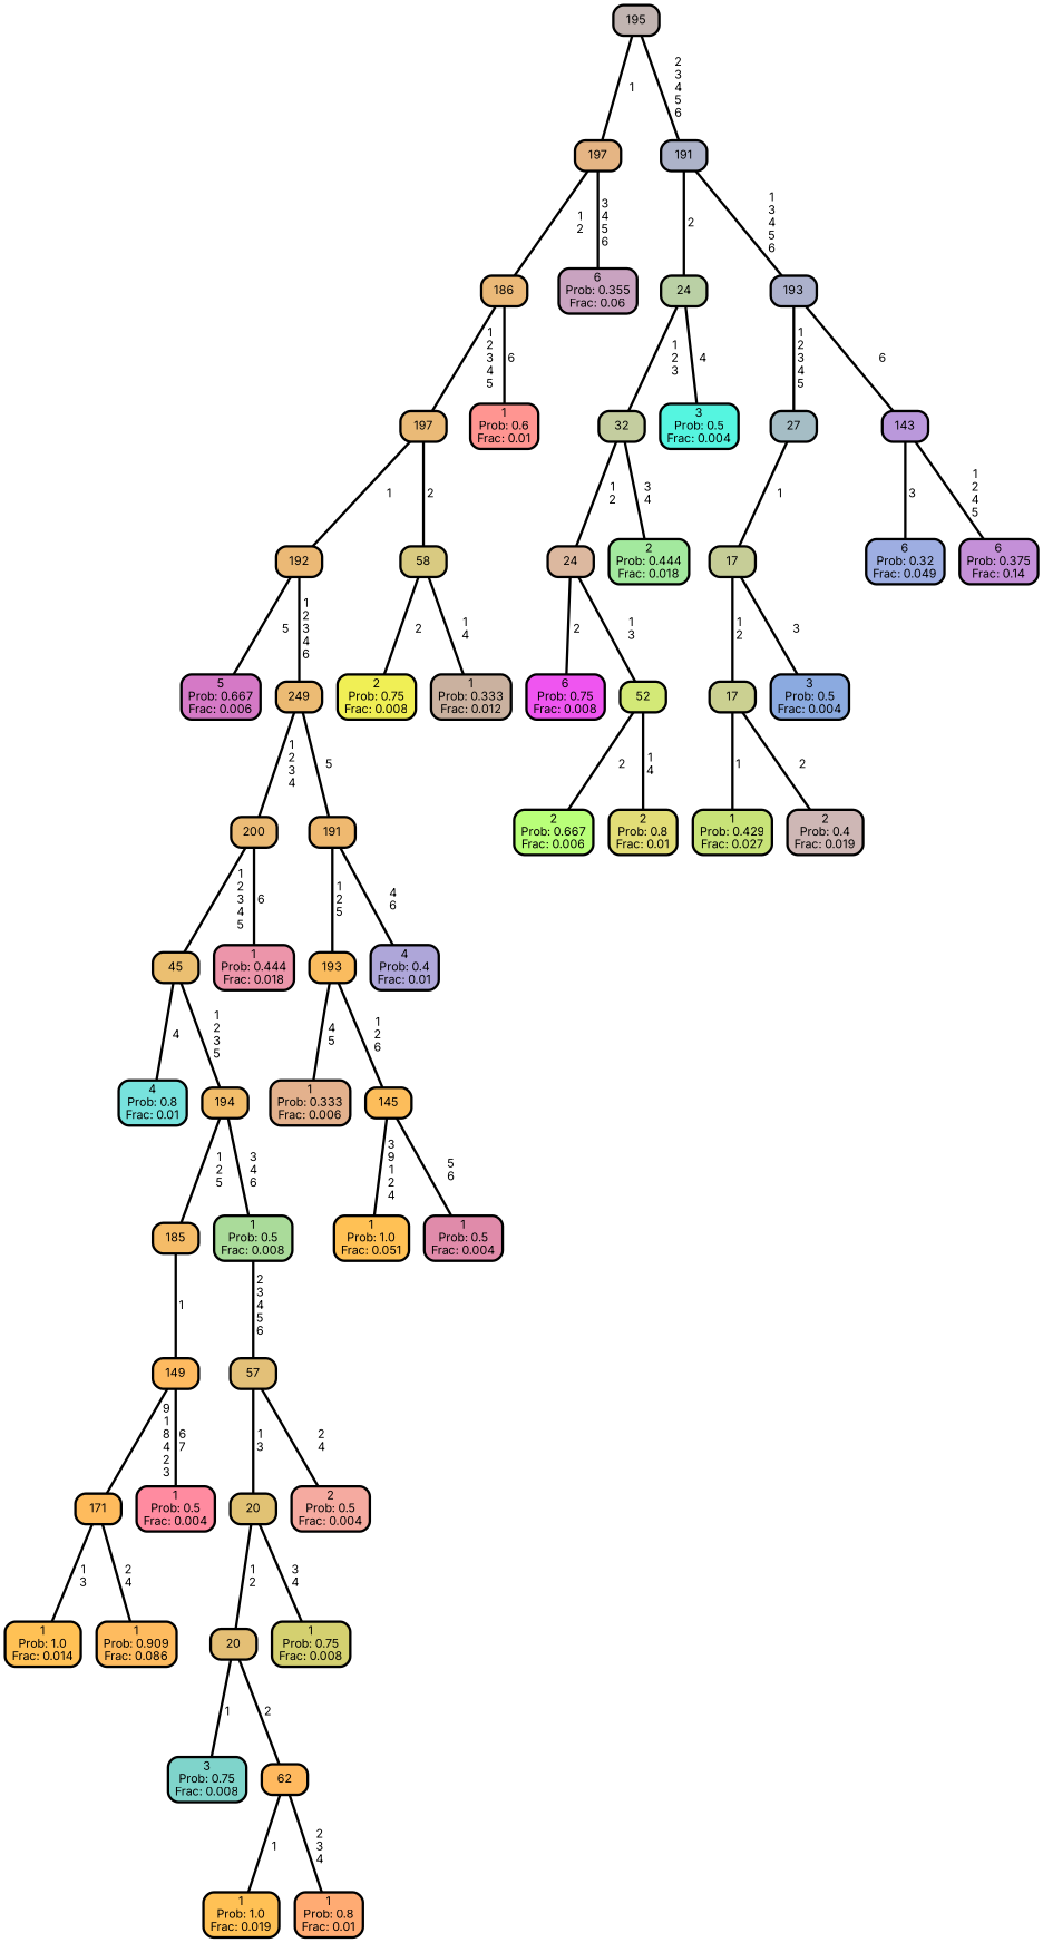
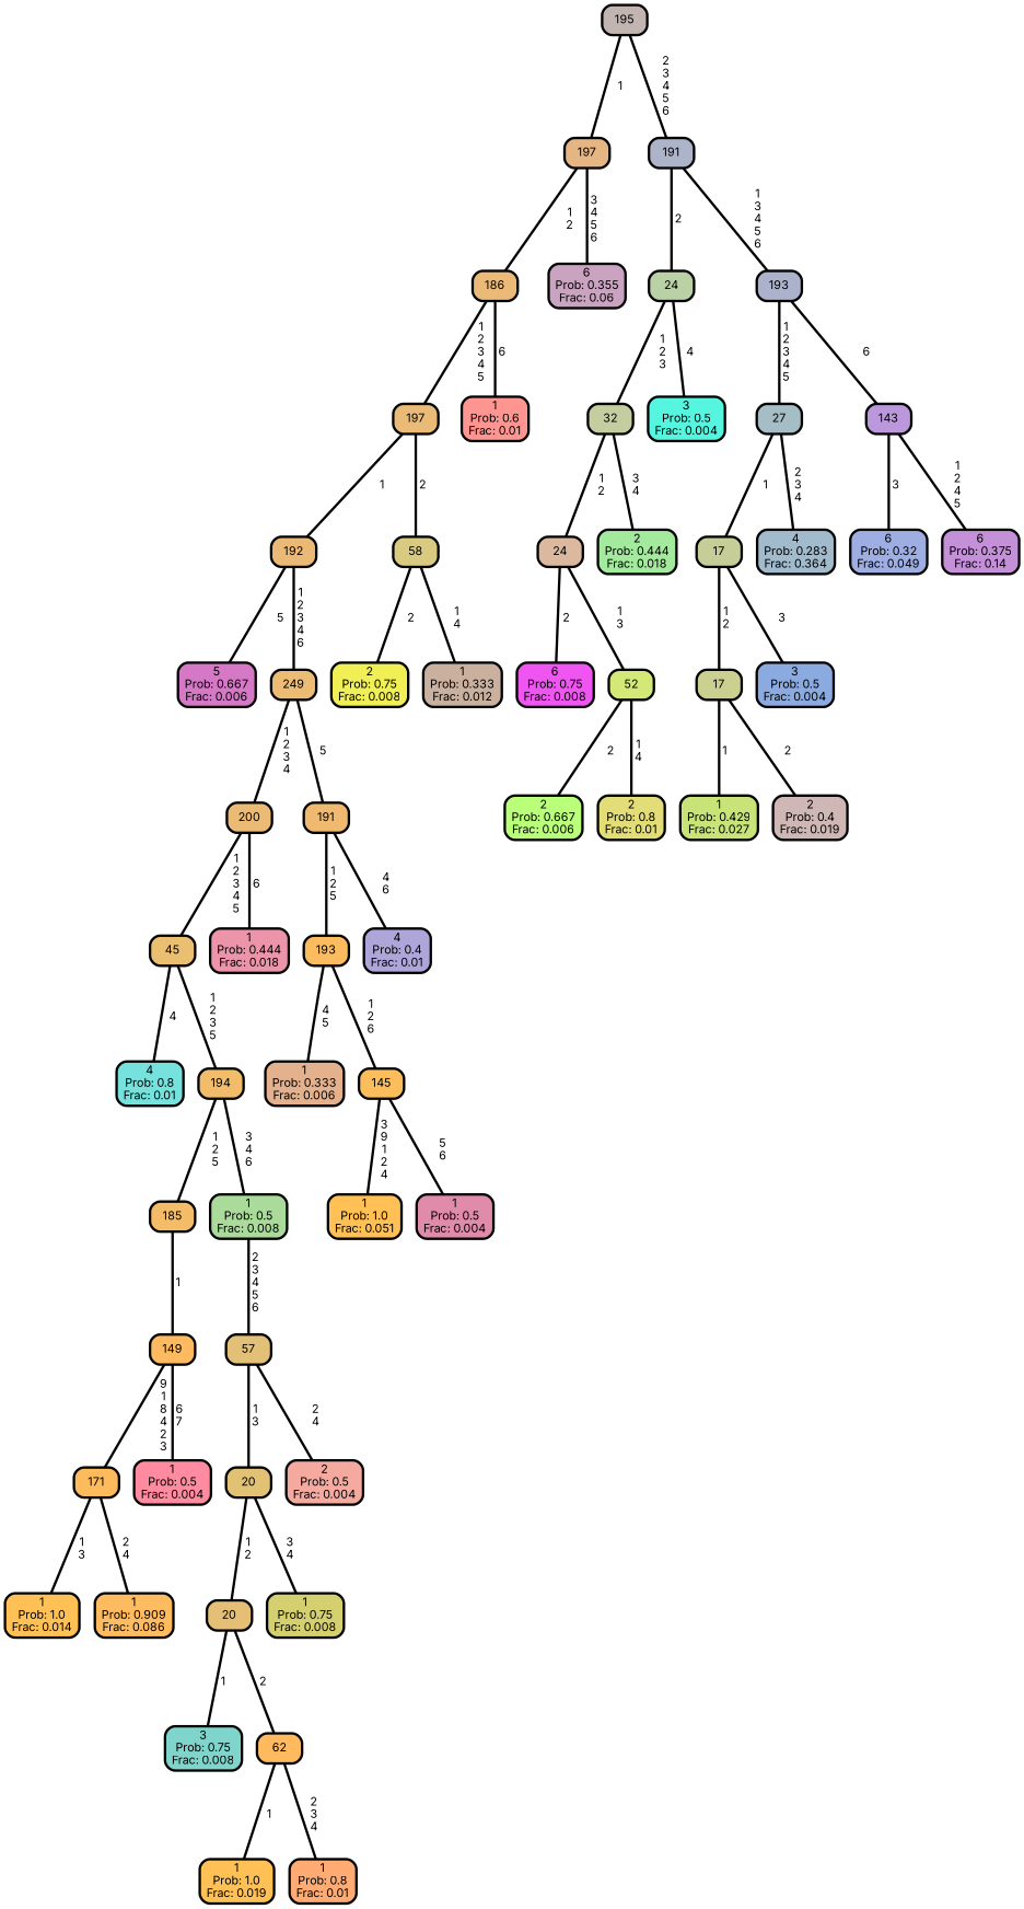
  graph {
    fontname=Inter
    ranksep="0 equally"
    splines=straight
    node [color=black fillcolor="#ffc155" fontcolor=black fontname=Inter penwidth=3 shape=box style="filled, rounded"]
    edge [color=black fontname=Inter penwidth=3]
    n1 [fillcolor="#d579c6" label="5\nProb: 0.667\nFrac: 0.006"]
    n2 [fillcolor="#ebb976" label=192]
    n3 [fillcolor="#ecbb74" label=249]
    n4 [fillcolor="#ebbb76" label=200]
    n5 [fillcolor="#efb970" label=191]
    n6 [fillcolor="#77e2dd" label="4\nProb: 0.8\nFrac: 0.01"]
    n7 [fillcolor="#ebbf71" label=45]
    n8 [fillcolor="#f2bd6a" label=194]
    n9 [fillcolor="#f5bc68" label=185]
    n10 [fillcolor="#aadb9a" label="1\nProb: 0.5\nFrac: 0.008"]
    n11 [label="1\nProb: 1.0\nFrac: 0.014"]
    n12 [fillcolor="#febb5d" label=171]
    n13 [fillcolor="#febb5f" label="1\nProb: 0.909\nFrac: 0.086"]
    n14 [fillcolor="#feba60" label=149]
    n15 [fillcolor="#ff8ba0" label="1\nProb: 0.5\nFrac: 0.004"]
    n16 [fillcolor="#e3c078" label=57]
    n17 [fillcolor="#e1c274" label=20]
    n18 [fillcolor="#f5aaa0" label="2\nProb: 0.5\nFrac: 0.004"]
    n19 [fillcolor="#7fd4cb" label="3\nProb: 0.75\nFrac: 0.008"]
    n20 [fillcolor="#e4bf75" label=20]
    n21 [fillcolor="#ffb95f" label=62]
    n22 [label="1\nProb: 1.0\nFrac: 0.019"]
    n23 [fillcolor="#ffab73" label="1\nProb: 0.8\nFrac: 0.01"]
    n24 [fillcolor="#d4d070" label="1\nProb: 0.75\nFrac: 0.008"]
    n25 [fillcolor="#ec95aa" label="1\nProb: 0.444\nFrac: 0.018"]
    n26 [fillcolor="#fabc5f" label=193]
    n27 [fillcolor="#aea6d9" label="4\nProb: 0.4\nFrac: 0.01"]
    n28 [fillcolor="#e3b18d" label="1\nProb: 0.333\nFrac: 0.006"]
    n29 [fillcolor="#fcbd5b" label=145]
    n30 [label="1\nProb: 1.0\nFrac: 0.051"]
    n31 [fillcolor="#e08baa" label="1\nProb: 0.5\nFrac: 0.004"]
    n32 [fillcolor="#eaba77" label=197]
    n33 [fillcolor="#d9ca81" label=58]
    n34 [fillcolor="#f0ef55" label="2\nProb: 0.75\nFrac: 0.008"]
    n35 [fillcolor="#cab19f" label="1\nProb: 0.333\nFrac: 0.012"]
    n36 [fillcolor="#ebb978" label=186]
    n37 [fillcolor="#ff9591" label="1\nProb: 0.6\nFrac: 0.01"]
    n38 [fillcolor="#e5b584" label=197]
    n39 [fillcolor="#c9a3c0" label="6\nProb: 0.355\nFrac: 0.06"]
    n40 [fillcolor="#c1b4b1" label=195]
    n41 [fillcolor="#adb3c9" label=191]
    n42 [fillcolor="#bad0a5" label=24]
    n43 [fillcolor="#acb1cc" label=193]
    n44 [fillcolor="#ef55f0" label="6\nProb: 0.75\nFrac: 0.008"]
    n45 [fillcolor="#dcb89f" label=24]
    n46 [fillcolor="#d3e977" label=52]
    n47 [fillcolor="#b9ff79" label="2\nProb: 0.667\nFrac: 0.006"]
    n48 [fillcolor="#e2dd77" label="2\nProb: 0.8\nFrac: 0.01"]
    n49 [fillcolor="#c4cd9f" label=32]
    n50 [fillcolor="#a3e99e" label="2\nProb: 0.444\nFrac: 0.018"]
    n51 [fillcolor="#55f5e0" label="3\nProb: 0.5\nFrac: 0.004"]
    n52 [fillcolor="#a5bdc5" label=27]
    n53 [fillcolor="#ba98db" label=143]
    n54 [fillcolor="#c8e378" label="1\nProb: 0.429\nFrac: 0.027"]
    n55 [fillcolor="#cbd091" label=17]
    n56 [fillcolor="#ceb7b5" label="2\nProb: 0.4\nFrac: 0.019"]
    n57 [fillcolor="#c6cd97" label=17]
    n58 [fillcolor="#8baae0" label="3\nProb: 0.5\nFrac: 0.004"]
+   n59 [fillcolor="#a1bacc" label="4\nProb: 0.283\nFrac: 0.364"]
    n60 [fillcolor="#9eaee2" label="6\nProb: 0.32\nFrac: 0.049"]
    n61 [fillcolor="#c490d8" label="6\nProb: 0.375\nFrac: 0.14"]
    subgraph sub_1 {
      rank=same
    }
    n2 -- n1 [label=" 5"]
    n2 -- n3 [label=" 1\n 2\n 3\n 4\n 6"]
    n3 -- n4 [label=" 1\n 2\n 3\n 4"]
    n3 -- n5 [label=" 5"]
    n4 -- n7 [label=" 1\n 2\n 3\n 4\n 5"]
    n4 -- n25 [label=" 6"]
    n5 -- n26 [label=" 1\n 2\n 5"]
    n5 -- n27 [label=" 4\n 6"]
    n7 -- n6 [label=" 4"]
    n7 -- n8 [label=" 1\n 2\n 3\n 5"]
    n8 -- n9 [label=" 1\n 2\n 5"]
    n8 -- n10 [label=" 3\n 4\n 6"]
    n9 -- n14 [label=" 1"]
    n10 -- n16 [label=" 2\n 3\n 4\n 5\n 6"]
    n12 -- n11 [label=" 1\n 3"]
    n12 -- n13 [label=" 2\n 4"]
    n14 -- n12 [label=" 9\n 1\n 8\n 4\n 2\n 3"]
    n14 -- n15 [label=" 6\n 7"]
    n16 -- n17 [label=" 1\n 3"]
    n16 -- n18 [label=" 2\n 4"]
    n17 -- n20 [label=" 1\n 2"]
    n17 -- n24 [label=" 3\n 4"]
    n20 -- n19 [label=" 1"]
    n20 -- n21 [label=" 2"]
    n21 -- n22 [label=" 1"]
    n21 -- n23 [label=" 2\n 3\n 4"]
    n26 -- n28 [label=" 4\n 5"]
    n26 -- n29 [label=" 1\n 2\n 6"]
    n29 -- n30 [label=" 3\n 9\n 1\n 2\n 4"]
    n29 -- n31 [label=" 5\n 6"]
    n32 -- n2 [label=" 1"]
    n32 -- n33 [label=" 2"]
    n33 -- n34 [label=" 2"]
    n33 -- n35 [label=" 1\n 4"]
    n36 -- n32 [label=" 1\n 2\n 3\n 4\n 5"]
    n36 -- n37 [label=" 6"]
    n38 -- n36 [label=" 1\n 2"]
    n38 -- n39 [label=" 3\n 4\n 5\n 6"]
    n40 -- n38 [label=" 1"]
    n40 -- n41 [label=" 2\n 3\n 4\n 5\n 6"]
    n41 -- n42 [label=" 2"]
    n41 -- n43 [label=" 1\n 3\n 4\n 5\n 6"]
    n42 -- n49 [label=" 1\n 2\n 3"]
    n42 -- n51 [label=" 4"]
    n43 -- n52 [label=" 1\n 2\n 3\n 4\n 5"]
    n43 -- n53 [label=" 6"]
    n45 -- n44 [label=" 2"]
    n45 -- n46 [label=" 1\n 3"]
    n46 -- n47 [label=" 2"]
    n46 -- n48 [label=" 1\n 4"]
    n49 -- n45 [label=" 1\n 2"]
    n49 -- n50 [label=" 3\n 4"]
    n52 -- n57 [label=" 1"]
+   n52 -- n59 [label=" 2\n 3\n 4"]
    n53 -- n60 [label=" 3"]
    n53 -- n61 [label=" 1\n 2\n 4\n 5"]
    n55 -- n54 [label=" 1"]
    n55 -- n56 [label=" 2"]
    n57 -- n55 [label=" 1\n 2"]
    n57 -- n58 [label=" 3"]
  }
